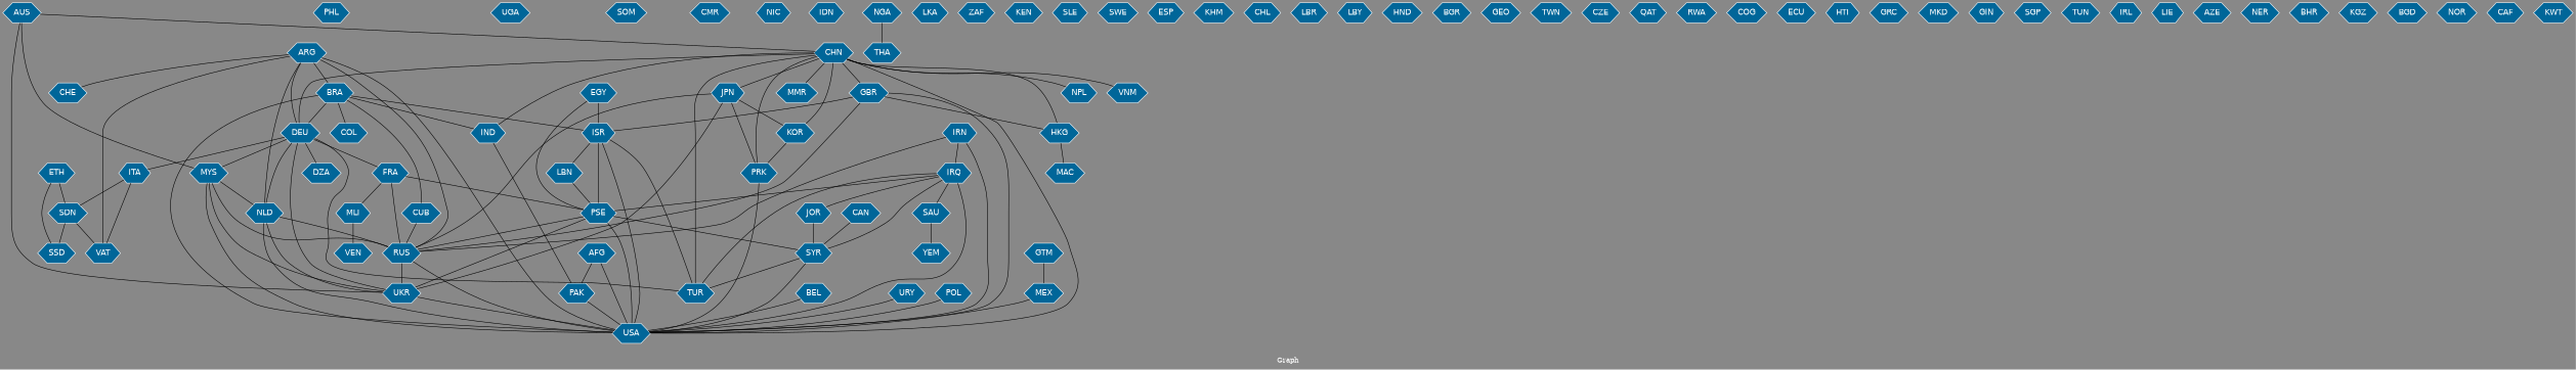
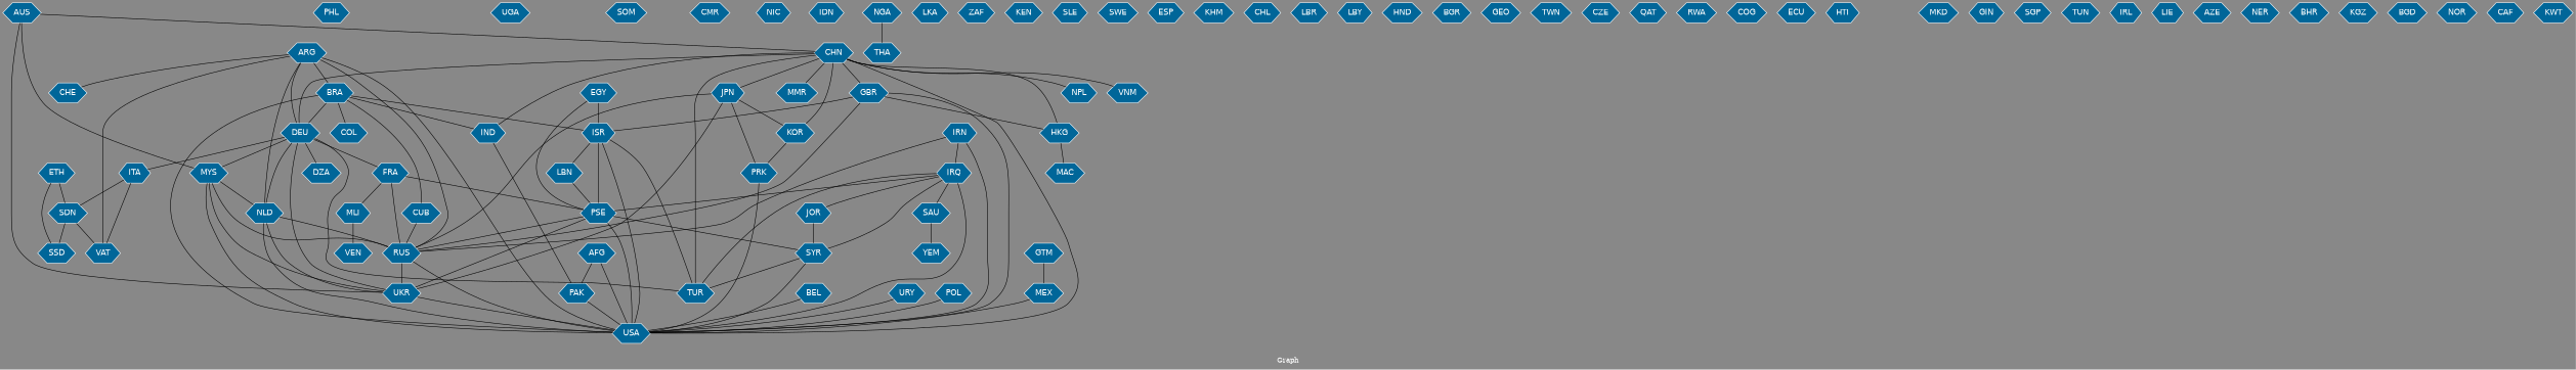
  graph {
    bgcolor="#888888"
    fontcolor=white
    fontsize=12
    label="Graph"
    node [color=white fillcolor="#006699" fontcolor=white fontname=Helvetica shape=hexagon style=filled]
    edge [arrowhead=open color=black fontcolor=white fontname=Courier fontsize=12 weight=1]
    n1 [label=AFG]
    n2 [label=USA]
    n3 [label=PAK]
    n4 [label=EGY]
    n5 [label=PSE]
    n6 [label=ISR]
    n7 [label=UKR]
    n8 [label=RUS]
    n9 [label=SYR]
    n10 [label=TUR]
    n11 [label=LBN]
    n12 [label=MYS]
    n13 [label=NLD]
    n14 [label=CHN]
    n15 [label=GBR]
    n16 [label=DEU]
    n17 [label=IND]
    n18 [label=KOR]
    n19 [label=PRK]
    n20 [label=MMR]
    n21 [label=JPN]
    n22 [label=HKG]
    n23 [label=NPL]
    n24 [label=VNM]
    n25 [label=ITA]
    n26 [label=FRA]
    n27 [label=DZA]
    n28 [label=MAC]
    n29 [label=IRQ]
    n30 [label=SAU]
    n31 [label=JOR]
    n32 [label=YEM]
    n33 [label=PHL]
    n34 [label=UGA]
    n35 [label=SOM]
    n36 [label=CMR]
    n37 [label=NIC]
    n38 [label=VAT]
    n39 [label=SDN]
    n40 [label=MLI]
    n41 [label=BEL]
    n42 [label=IRN]
    n43 [label=IDN]
    n44 [label=SSD]
    n45 [label=NGA]
    n46 [label=THA]
    n47 [label=LKA]
    n48 [label=ZAF]
    n49 [label=AUS]
    n50 [label=COL]
    n51 [label=VEN]
    n52 [label=KEN]
    n53 [label=MEX]
    n54 [label=ARG]
    n55 [label=BRA]
    n56 [label=CHE]
    n57 [label=CUB]
    n58 [label=SLE]
    n59 [label=SWE]
    n60 [label=ESP]
    n61 [label=KHM]
    n62 [label=CHL]
    n63 [label=LBR]
    n64 [label=LBY]
    n65 [label=URY]
    n66 [label=POL]
    n67 [label=HND]
    n68 [label=BGR]
    n69 [label=GEO]
-   n70 [label=CAN]
    n71 [label=TWN]
    n72 [label=CZE]
    n73 [label=QAT]
    n74 [label=RWA]
    n75 [label=ETH]
    n76 [label=COG]
    n77 [label=ECU]
    n78 [label=HTI]
-   n79 [label=GRC]
    n80 [label=MKD]
    n81 [label=GIN]
    n82 [label=SGP]
    n83 [label=TUN]
    n84 [label=IRL]
    n85 [label=LIE]
    n86 [label=AZE]
    n87 [label=NER]
    n88 [label=BHR]
    n89 [label=KGZ]
    n90 [label=BGD]
    n91 [label=NOR]
    n92 [label=CAF]
    n93 [label=KWT]
    n94 [label=GTM]
    n1 -- n2 [weight=2]
    n1 -- n3 [weight=4]
    n3 -- n2
    n4 -- n5 [weight=4]
    n4 -- n6 [weight=7]
    n5 -- n2 [weight=5]
    n5 -- n7 [weight=2]
    n5 -- n8
    n5 -- n9
    n6 -- n2 [weight=4]
    n6 -- n5 [weight=320]
    n6 -- n10
    n6 -- n11 [weight=2]
    n7 -- n2 [weight=3]
    n8 -- n2 [weight=12]
    n8 -- n7 [weight=64]
    n9 -- n2 [weight=3]
    n9 -- n10
    n11 -- n5 [weight=2]
    n12 -- n2 [weight=5]
    n12 -- n7 [weight=36]
    n12 -- n8 [weight=10]
    n12 -- n13 [weight=7]
    n13 -- n2
    n13 -- n7 [weight=3]
    n13 -- n8 [weight=5]
    n14 -- n2 [weight=3]
    n14 -- n10
    n14 -- n15
    n14 -- n16 [weight=4]
    n14 -- n17 [weight=2]
    n14 -- n18 [weight=8]
-   n14 -- n19 [weight=2]
    n14 -- n20
    n14 -- n21 [weight=7]
    n14 -- n22 [weight=8]
    n14 -- n23 [weight=3]
    n14 -- n24
    n15 -- n2
    n15 -- n6 [weight=2]
    n15 -- n8
    n15 -- n22
    n16 -- n7 [weight=7]
    n16 -- n10
    n16 -- n12
    n16 -- n13
    n16 -- n25
    n16 -- n26
    n16 -- n27
    n17 -- n3 [weight=2]
    n18 -- n19 [weight=4]
    n19 -- n2
    n21 -- n7
    n21 -- n8
    n21 -- n18 [weight=2]
    n21 -- n19 [weight=3]
    n22 -- n28
    n25 -- n38 [weight=3]
    n25 -- n39 [weight=3]
    n26 -- n5 [weight=2]
    n26 -- n8 [weight=2]
    n26 -- n40
    n29 -- n2 [weight=5]
    n29 -- n5
    n29 -- n9 [weight=2]
    n29 -- n10
    n29 -- n30 [weight=2]
    n29 -- n31
    n30 -- n32 [weight=2]
    n31 -- n9
    n39 -- n38 [weight=4]
    n39 -- n44 [weight=2]
    n40 -- n51 [weight=2]
    n41 -- n2
    n42 -- n2 [weight=6]
    n42 -- n8
    n42 -- n29 [weight=5]
    n45 -- n46
    n49 -- n7 [weight=3]
    n49 -- n12
    n49 -- n14 [weight=2]
    n53 -- n2
    n54 -- n2
    n54 -- n8
    n54 -- n13 [weight=2]
    n54 -- n16 [weight=3]
    n54 -- n38
    n54 -- n55 [weight=5]
    n54 -- n56
    n55 -- n2
    n55 -- n6
    n55 -- n16 [weight=6]
    n55 -- n17
    n55 -- n50
    n55 -- n57 [weight=2]
    n57 -- n8 [weight=2]
    n65 -- n2
    n66 -- n2
-   n70 -- n9 [weight=3]
    n75 -- n39
    n75 -- n44
    n94 -- n53
  }
